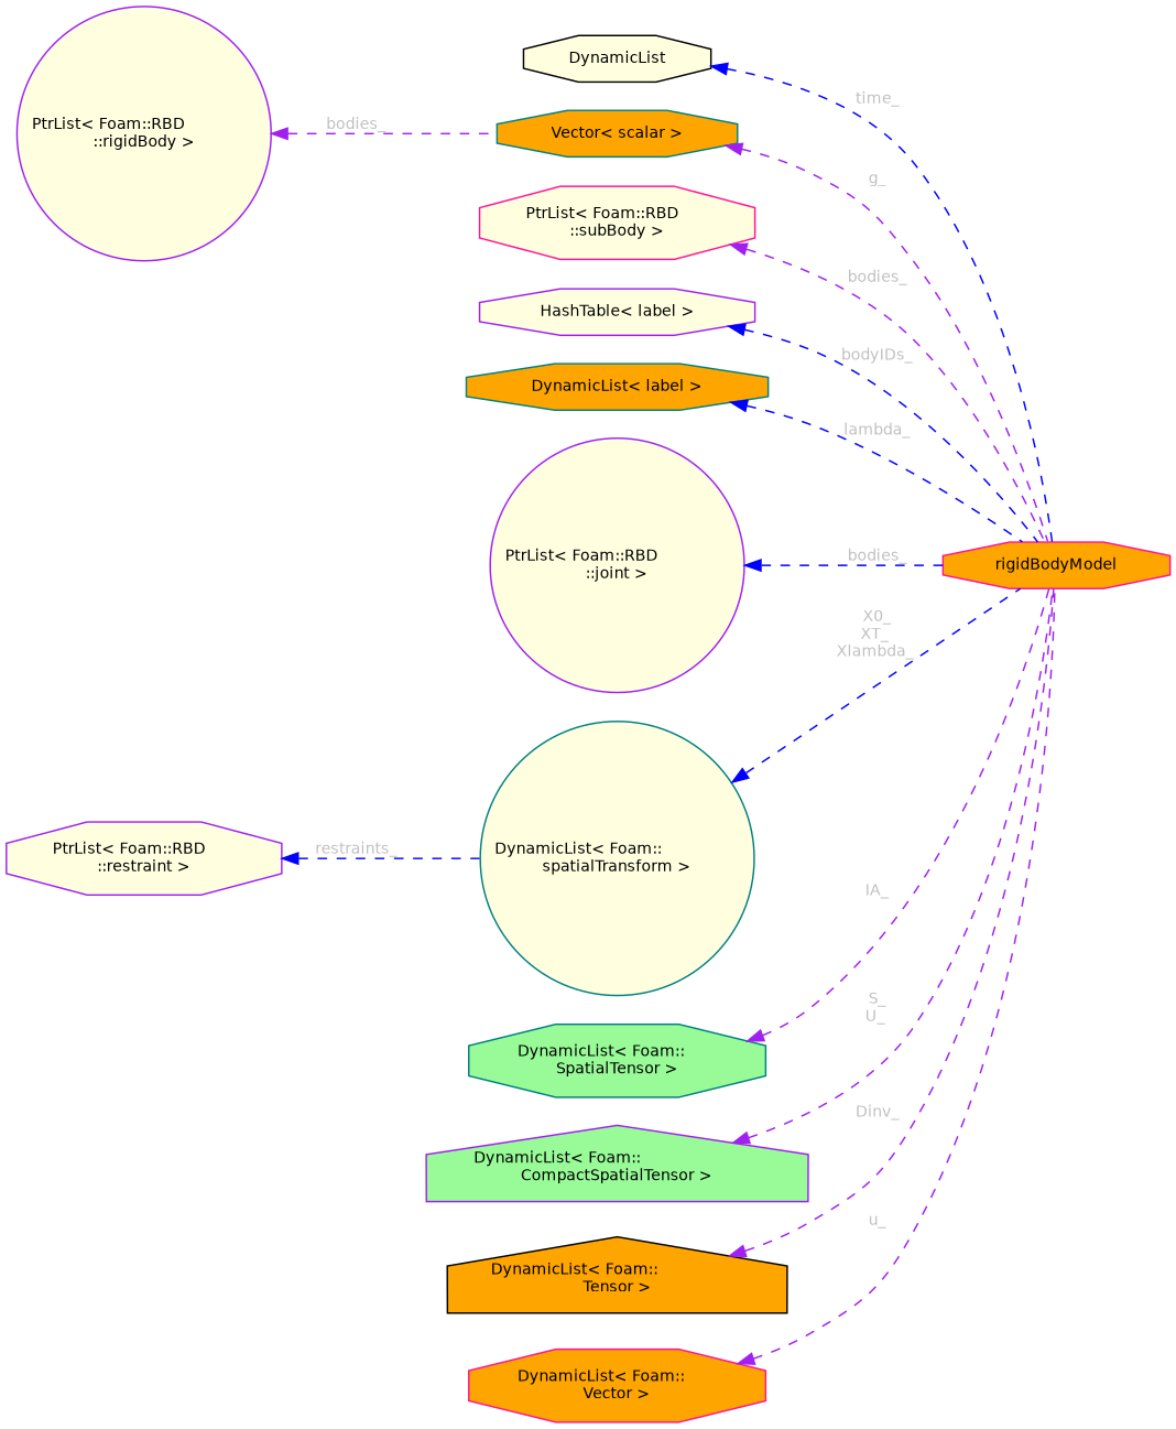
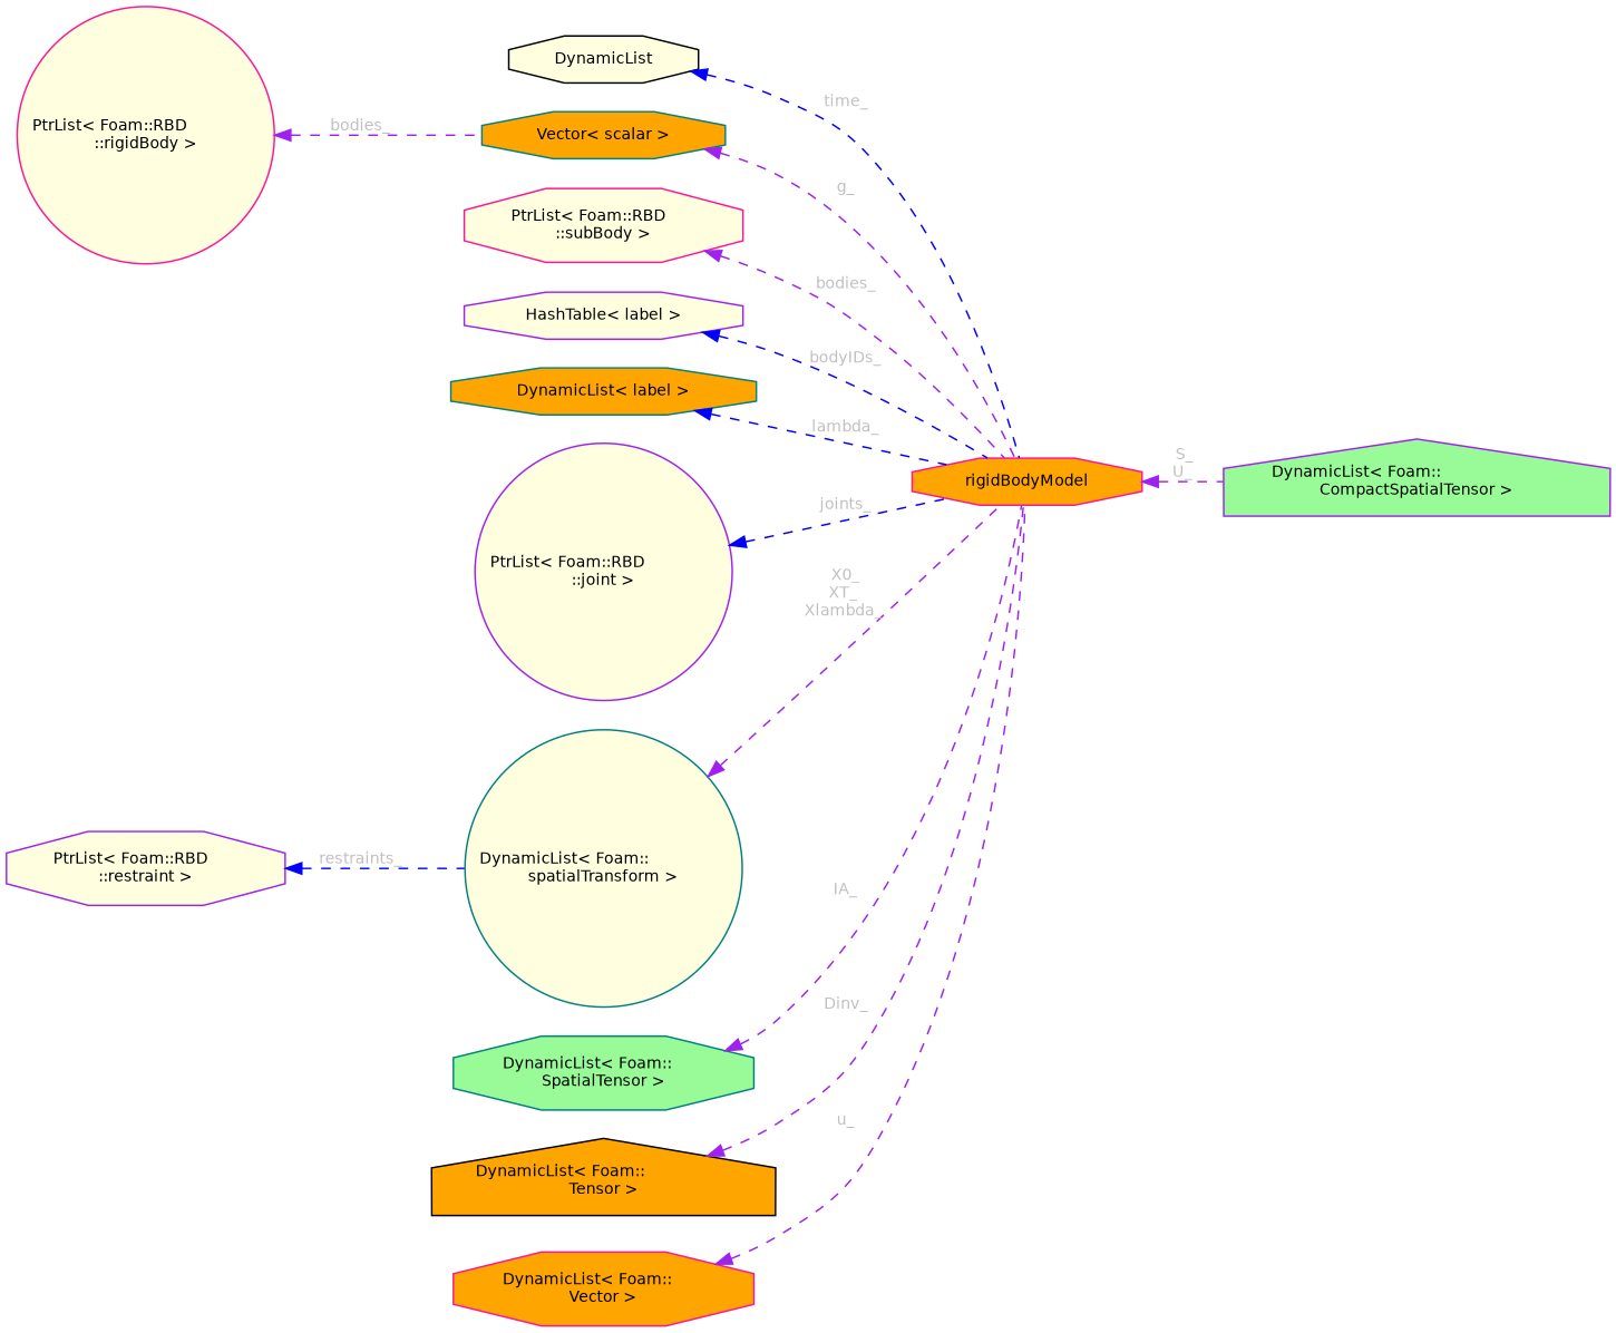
  digraph {
    rankdir=LR
    node [color=purple fillcolor=lightyellow fontname=Helvetica fontsize=10 shape=octagon style=filled]
    edge [color=purple dir=back fontcolor=grey fontname=Helvetica fontsize=10 labelfontname=Helvetica labelfontsize=10 style=dashed]
    n1 [color=deeppink fillcolor=orange fontcolor=black height=0.2 label=rigidBodyModel width=0.4]
    n2 [color=black height=0.2 label=DynamicList width=0.4]
-   n3 [height=0.2 label="PtrList\< Foam::RBD\l::rigidBody \>" shape=circle width=0.4]
+   n3 [color=deeppink height=0.2 label="PtrList\< Foam::RBD\l::rigidBody \>" shape=circle width=0.4]
    n4 [color=teal fillcolor=orange height=0.2 label="Vector\< scalar \>" width=0.4]
    n5 [color=deeppink height=0.2 label="PtrList\< Foam::RBD\l::subBody \>" width=0.4]
    n6 [height=0.2 label="HashTable\< label \>" width=0.4]
    n7 [color=teal fillcolor=orange height=0.2 label="DynamicList\< label \>" width=0.4]
    n8 [height=0.2 label="PtrList\< Foam::RBD\l::joint \>" shape=circle width=0.4]
    n9 [color=teal height=0.2 label="DynamicList\< Foam::\lspatialTransform \>" shape=circle width=0.4]
    n10 [height=0.2 label="PtrList\< Foam::RBD\l::restraint \>" width=0.4]
    n11 [color=teal fillcolor=palegreen height=0.2 label="DynamicList\< Foam::\lSpatialTensor \>" width=0.4]
    n12 [fillcolor=palegreen height=0.2 label="DynamicList\< Foam::\lCompactSpatialTensor \>" shape=house width=0.4]
    n13 [color=black fillcolor=orange height=0.2 label="DynamicList\< Foam::\lTensor \>" shape=house width=0.4]
    n14 [color=deeppink fillcolor=orange height=0.2 label="DynamicList\< Foam::\lVector \>" width=0.4]
    n2 -> n1 [color=blue label=" time_"]
    n3 -> n4 [label=" bodies_"]
    n4 -> n1 [label=" g_"]
    n5 -> n1 [label=" bodies_"]
    n6 -> n1 [color=blue label=" bodyIDs_"]
    n7 -> n1 [color=blue label=" lambda_"]
-   n8 -> n1 [color=blue label=" bodies_"]
-   n9 -> n1 [color=blue label=" X0_\nXT_\nXlambda_"]
+   n8 -> n1 [color=blue label=" joints_"]
+   n9 -> n1 [label=" X0_\nXT_\nXlambda_"]
    n10 -> n9 [color=blue label=" restraints_"]
    n11 -> n1 [label=" IA_"]
-   n12 -> n1 [label=" S_\nU_"]
+   n1 -> n12 [label=" S_\nU_"]
    n13 -> n1 [label=" Dinv_"]
    n14 -> n1 [label=" u_"]
  }
